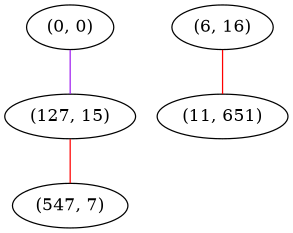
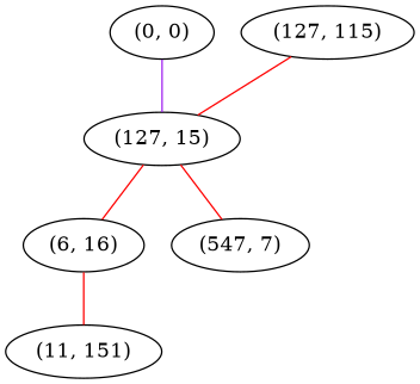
  graph {
    edge [color=red weight=1]
    "(0, 0)"
    "(127, 15)"
    "(6, 16)"
-   "(11, 151)" [label="(11, 651)"]
+   "(11, 151)"
+   "(127, 115)"
    n6 [label="(547, 7)"]
    "(0, 0)" -- "(127, 15)" [color=purple weight=4]
+   "(127, 15)" -- "(6, 16)"
    "(127, 15)" -- n6
    "(6, 16)" -- "(11, 151)"
+   "(127, 115)" -- "(127, 15)"
  }
